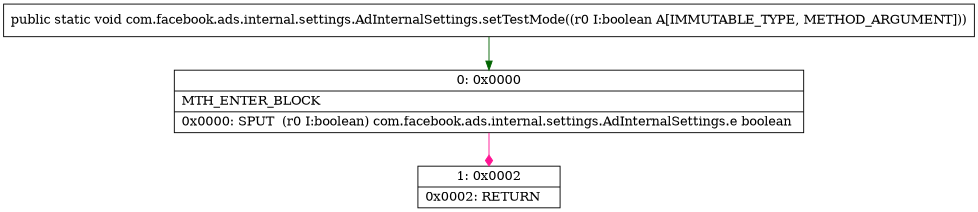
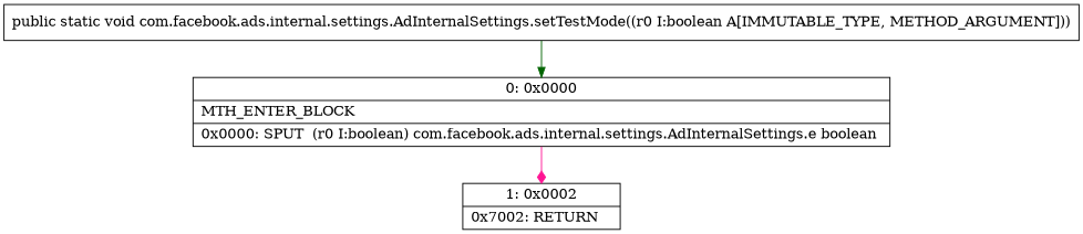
  digraph {
    node [shape=record]
    n1 [label="{0\:\ 0x0000|MTH_ENTER_BLOCK\l|0x0000: SPUT  (r0 I:boolean) com.facebook.ads.internal.settings.AdInternalSettings.e boolean \l}"]
-   n2 [label="{1\:\ 0x0002|0x0002: RETURN   \l}"]
+   n2 [label="{1\:\ 0x0002|0x7002: RETURN   \l}"]
    n3 [label="{public static void com.facebook.ads.internal.settings.AdInternalSettings.setTestMode((r0 I:boolean A[IMMUTABLE_TYPE, METHOD_ARGUMENT])) }"]
    n1 -> n2 [color=deeppink arrowhead=diamond]
    n3 -> n1 [color=darkgreen arrowhead=normal]
  }
